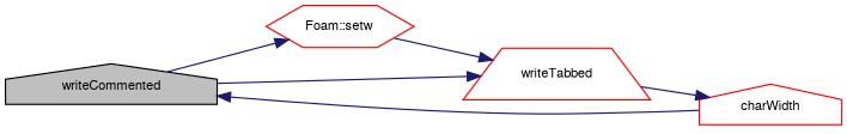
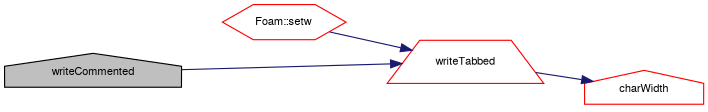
  digraph {
    rankdir=LR
    node [color=red fontname=FreeSans fontsize=10 shape=house]
    edge [color=midnightblue fontname=FreeSans fontsize=10 labelfontname=FreeSans labelfontsize=10 style=solid]
    n1 [color=black fillcolor=grey75 fontcolor=black height=0.2 label=writeCommented style=filled width=0.4]
    n2 [height=0.2 label="Foam::setw" shape=hexagon width=0.4]
    n3 [height=0.2 label=writeTabbed shape=trapezium width=0.4]
    n4 [height=0.2 label=charWidth width=0.4]
-   n1 -> n2
    n1 -> n3
    n2 -> n3
    n3 -> n4
-   n4 -> n1
  }
